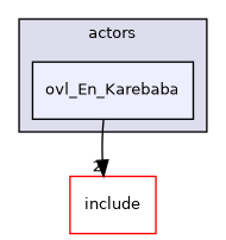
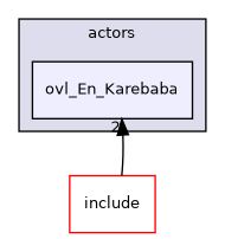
  digraph {
    compound=true
    node [fontname=Helvetica fontsize=10 shape=box style=filled]
    n1 [fillcolor="#eeeeff" label=ovl_En_Karebaba pencolor=black]
    n2 [color=red fillcolor=white label=include]
    subgraph cluster_1 {
      bgcolor="#ddddee"
      fontname=Helvetica
      fontsize=10
      label=actors
      pencolor=black
      n1
    }
-   n1 -> n2 [headlabel=2 labeldistance=1.5 labelfontname=Helvetica labelfontsize=10]
+   n2 -> n1 [headlabel=2 labeldistance=1.5 labelfontname=Helvetica labelfontsize=10]
  }
